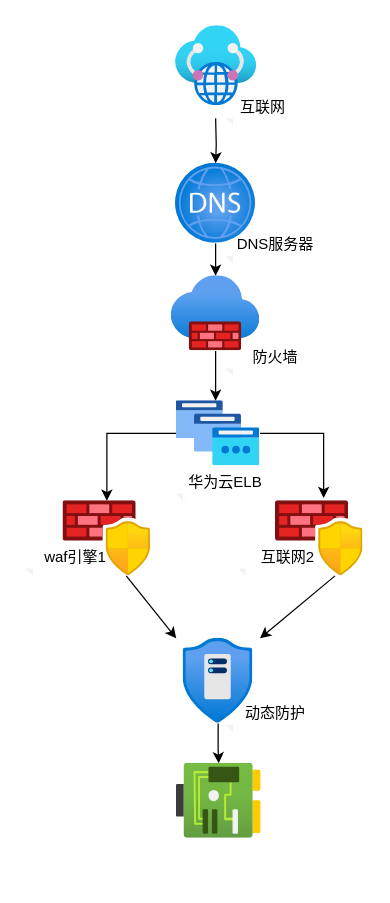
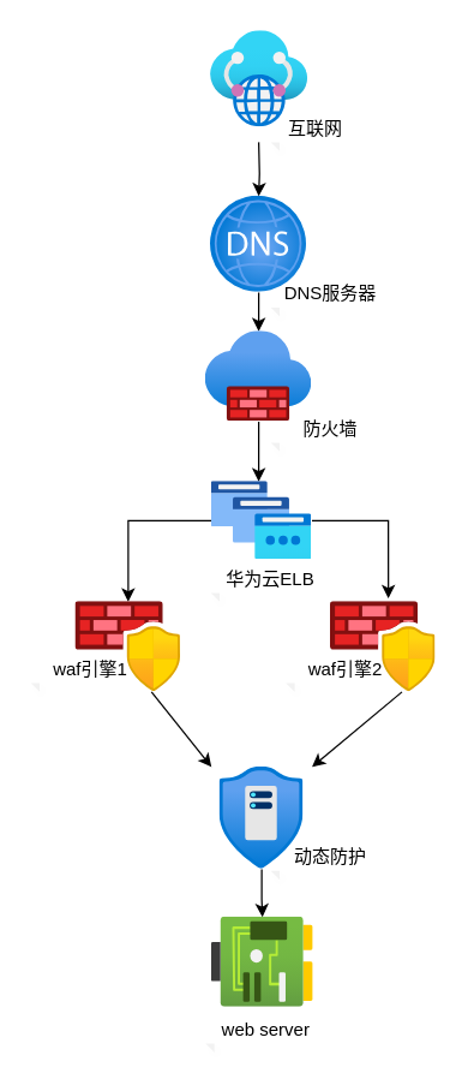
  <mxCell id="0" />
  <mxCell id="1" parent="0" />
  <mxCell id="2" value="" style="edgeStyle=orthogonalEdgeStyle;rounded=0;orthogonalLoop=1;jettySize=auto;html=1;" edge="1" parent="1" source="3" target="8"><mxGeometry relative="1" as="geometry" /></mxCell>
  <mxCell id="3" value="" style="aspect=fixed;html=1;points=[];align=center;image;fontSize=12;image=img/lib/azure2/networking/DNS_Zones.svg;" vertex="1" parent="1"><mxGeometry x="140" y="130" width="64" height="64" as="geometry" /></mxCell>
  <mxCell id="4" value="" style="edgeStyle=orthogonalEdgeStyle;rounded=0;orthogonalLoop=1;jettySize=auto;html=1;" edge="1" parent="1" target="3"><mxGeometry relative="1" as="geometry"><mxPoint x="172" y="94" as="sourcePoint" /></mxGeometry></mxCell>
  <mxCell id="5" value="" style="aspect=fixed;html=1;points=[];align=center;image;fontSize=12;image=img/lib/azure2/networking/Virtual_WANs.svg;" vertex="1" parent="1"><mxGeometry x="140" y="20" width="65" height="64" as="geometry" /></mxCell>
  <mxCell id="6" value="互联网" style="shape=note;whiteSpace=wrap;html=1;backgroundOutline=1;fontColor=#000000;darkOpacity=0.05;fillColor=none;strokeColor=none;fillStyle=solid;direction=west;gradientDirection=north;gradientColor=#FFF2A1;shadow=1;size=6;pointerEvents=1;" vertex="1" parent="1"><mxGeometry x="180" y="70" width="60" height="30" as="geometry" /></mxCell>
  <mxCell id="7" value="" style="edgeStyle=orthogonalEdgeStyle;rounded=0;orthogonalLoop=1;jettySize=auto;html=1;" edge="1" parent="1" source="8"><mxGeometry relative="1" as="geometry"><mxPoint x="172" y="320" as="targetPoint" /></mxGeometry></mxCell>
  <mxCell id="8" value="" style="aspect=fixed;html=1;points=[];align=center;image;fontSize=12;image=img/lib/azure2/networking/Firewalls.svg;fillColor=none;" vertex="1" parent="1"><mxGeometry x="136.5" y="220" width="71" height="60" as="geometry" /></mxCell>
  <mxCell id="9" value="DNS服务器" style="shape=note;whiteSpace=wrap;html=1;backgroundOutline=1;fontColor=#000000;darkOpacity=0.05;fillColor=none;strokeColor=none;fillStyle=solid;direction=west;gradientDirection=north;gradientColor=#FFF2A1;shadow=1;size=6;pointerEvents=1;" vertex="1" parent="1"><mxGeometry x="180" y="180" width="80" height="30" as="geometry" /></mxCell>
  <mxCell id="10" value="防火墙" style="shape=note;whiteSpace=wrap;html=1;backgroundOutline=1;fontColor=#000000;darkOpacity=0.05;fillColor=none;strokeColor=none;fillStyle=solid;direction=west;gradientDirection=north;gradientColor=#FFF2A1;shadow=1;size=6;pointerEvents=1;" vertex="1" parent="1"><mxGeometry x="180" y="270" width="80" height="30" as="geometry" /></mxCell>
  <mxCell id="11" value="" style="edgeStyle=orthogonalEdgeStyle;rounded=0;orthogonalLoop=1;jettySize=auto;html=1;" edge="1" parent="1" source="13" target="14"><mxGeometry relative="1" as="geometry" /></mxCell>
  <mxCell id="12" value="" style="edgeStyle=orthogonalEdgeStyle;rounded=0;orthogonalLoop=1;jettySize=auto;html=1;entryX=0.549;entryY=-0.037;entryDx=0;entryDy=0;entryPerimeter=0;" edge="1" parent="1" source="13" target="15"><mxGeometry relative="1" as="geometry"><mxPoint x="260" y="390" as="targetPoint" /></mxGeometry></mxCell>
  <mxCell id="13" value="" style="aspect=fixed;html=1;points=[];align=center;image;fontSize=12;image=img/lib/azure2/networking/IP_Groups.svg;fillColor=none;" vertex="1" parent="1"><mxGeometry x="140.5" y="320" width="67" height="52" as="geometry" /></mxCell>
  <mxCell id="14" value="" style="aspect=fixed;html=1;points=[];align=center;image;fontSize=12;image=img/lib/azure2/networking/Azure_Firewall_Manager.svg;fillColor=none;" vertex="1" parent="1"><mxGeometry x="50" y="400" width="70" height="60" as="geometry" /></mxCell>
  <mxCell id="15" value="" style="aspect=fixed;html=1;points=[];align=center;image;fontSize=12;image=img/lib/azure2/networking/Azure_Firewall_Manager.svg;fillColor=none;" vertex="1" parent="1"><mxGeometry x="220" y="400" width="70" height="60" as="geometry" /></mxCell>
  <mxCell id="16" value="华为云ELB" style="shape=note;whiteSpace=wrap;html=1;backgroundOutline=1;fontColor=#000000;darkOpacity=0.05;fillColor=none;strokeColor=none;fillStyle=solid;direction=west;gradientDirection=north;gradientColor=#FFF2A1;shadow=1;size=6;pointerEvents=1;" vertex="1" parent="1"><mxGeometry x="140" y="370" width="80" height="30" as="geometry" /></mxCell>
  <mxCell id="17" value="" style="endArrow=classic;html=1;rounded=0;" edge="1" parent="1"><mxGeometry width="50" height="50" relative="1" as="geometry"><mxPoint x="100.5" y="460" as="sourcePoint" /><mxPoint x="140.5" y="510" as="targetPoint" /></mxGeometry></mxCell>
  <mxCell id="18" value="" style="endArrow=classic;html=1;rounded=0;" edge="1" parent="1"><mxGeometry width="50" height="50" relative="1" as="geometry"><mxPoint x="267.5" y="460" as="sourcePoint" /><mxPoint x="207.5" y="510" as="targetPoint" /></mxGeometry></mxCell>
  <mxCell id="19" value="waf引擎1" style="shape=note;whiteSpace=wrap;html=1;backgroundOutline=1;fontColor=#000000;darkOpacity=0.05;fillColor=none;strokeColor=none;fillStyle=solid;direction=west;gradientDirection=north;gradientColor=#FFF2A1;shadow=1;size=6;pointerEvents=1;" vertex="1" parent="1"><mxGeometry x="20" y="430" width="80" height="30" as="geometry" /></mxCell>
- <mxCell id="20" value="互联网2" style="shape=note;whiteSpace=wrap;html=1;backgroundOutline=1;fontColor=#000000;darkOpacity=0.05;fillColor=none;strokeColor=none;fillStyle=solid;direction=west;gradientDirection=north;gradientColor=#FFF2A1;shadow=1;size=6;pointerEvents=1;" vertex="1" parent="1"><mxGeometry x="190" y="430" width="80" height="30" as="geometry" /></mxCell>
+ <mxCell id="20" value="waf引擎2" style="shape=note;whiteSpace=wrap;html=1;backgroundOutline=1;fontColor=#000000;darkOpacity=0.05;fillColor=none;strokeColor=none;fillStyle=solid;direction=west;gradientDirection=north;gradientColor=#FFF2A1;shadow=1;size=6;pointerEvents=1;" vertex="1" parent="1"><mxGeometry x="190" y="430" width="80" height="30" as="geometry" /></mxCell>
  <mxCell id="21" value="动态防护" style="shape=note;whiteSpace=wrap;html=1;backgroundOutline=1;fontColor=#000000;darkOpacity=0.05;fillColor=none;strokeColor=none;fillStyle=solid;direction=west;gradientDirection=north;gradientColor=#FFF2A1;shadow=1;size=6;pointerEvents=1;" vertex="1" parent="1"><mxGeometry x="180" y="555" width="80" height="30" as="geometry" /></mxCell>
  <mxCell id="22" value="" style="edgeStyle=orthogonalEdgeStyle;rounded=0;orthogonalLoop=1;jettySize=auto;html=1;" edge="1" parent="1" source="23" target="24"><mxGeometry relative="1" as="geometry" /></mxCell>
  <mxCell id="23" value="" style="aspect=fixed;html=1;points=[];align=center;image;fontSize=12;image=img/lib/azure2/networking/DDoS_Protection_Plans.svg;fillColor=none;" vertex="1" parent="1"><mxGeometry x="146" y="510" width="56.0" height="68" as="geometry" /></mxCell>
  <mxCell id="24" value="" style="aspect=fixed;html=1;points=[];align=center;image;fontSize=12;image=img/lib/azure2/networking/Network_Interfaces.svg;fillColor=none;" vertex="1" parent="1"><mxGeometry x="140.5" y="610" width="68" height="60" as="geometry" /></mxCell>
+ <mxCell id="25" value="web server" style="shape=note;whiteSpace=wrap;html=1;backgroundOutline=1;fontColor=#000000;darkOpacity=0.05;fillColor=none;strokeColor=none;fillStyle=solid;direction=west;gradientDirection=north;gradientColor=#FFF2A1;shadow=1;size=6;pointerEvents=1;" vertex="1" parent="1"><mxGeometry x="136.5" y="670" width="80" height="30" as="geometry" /></mxCell>
